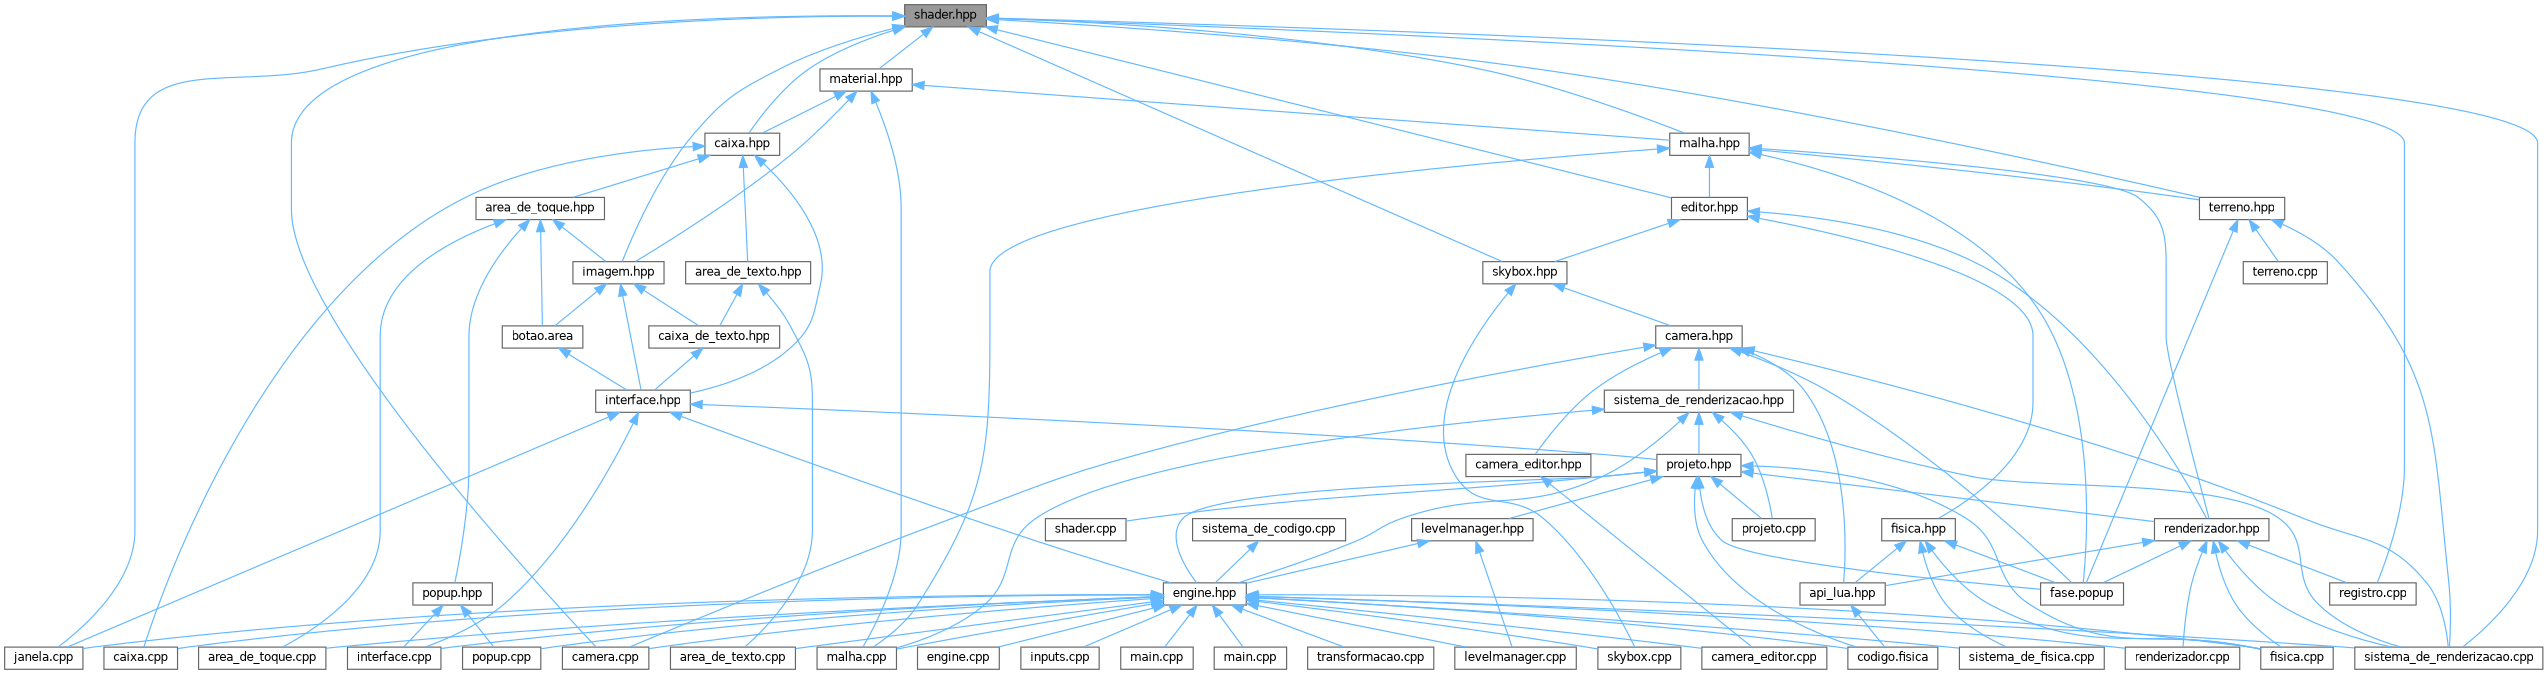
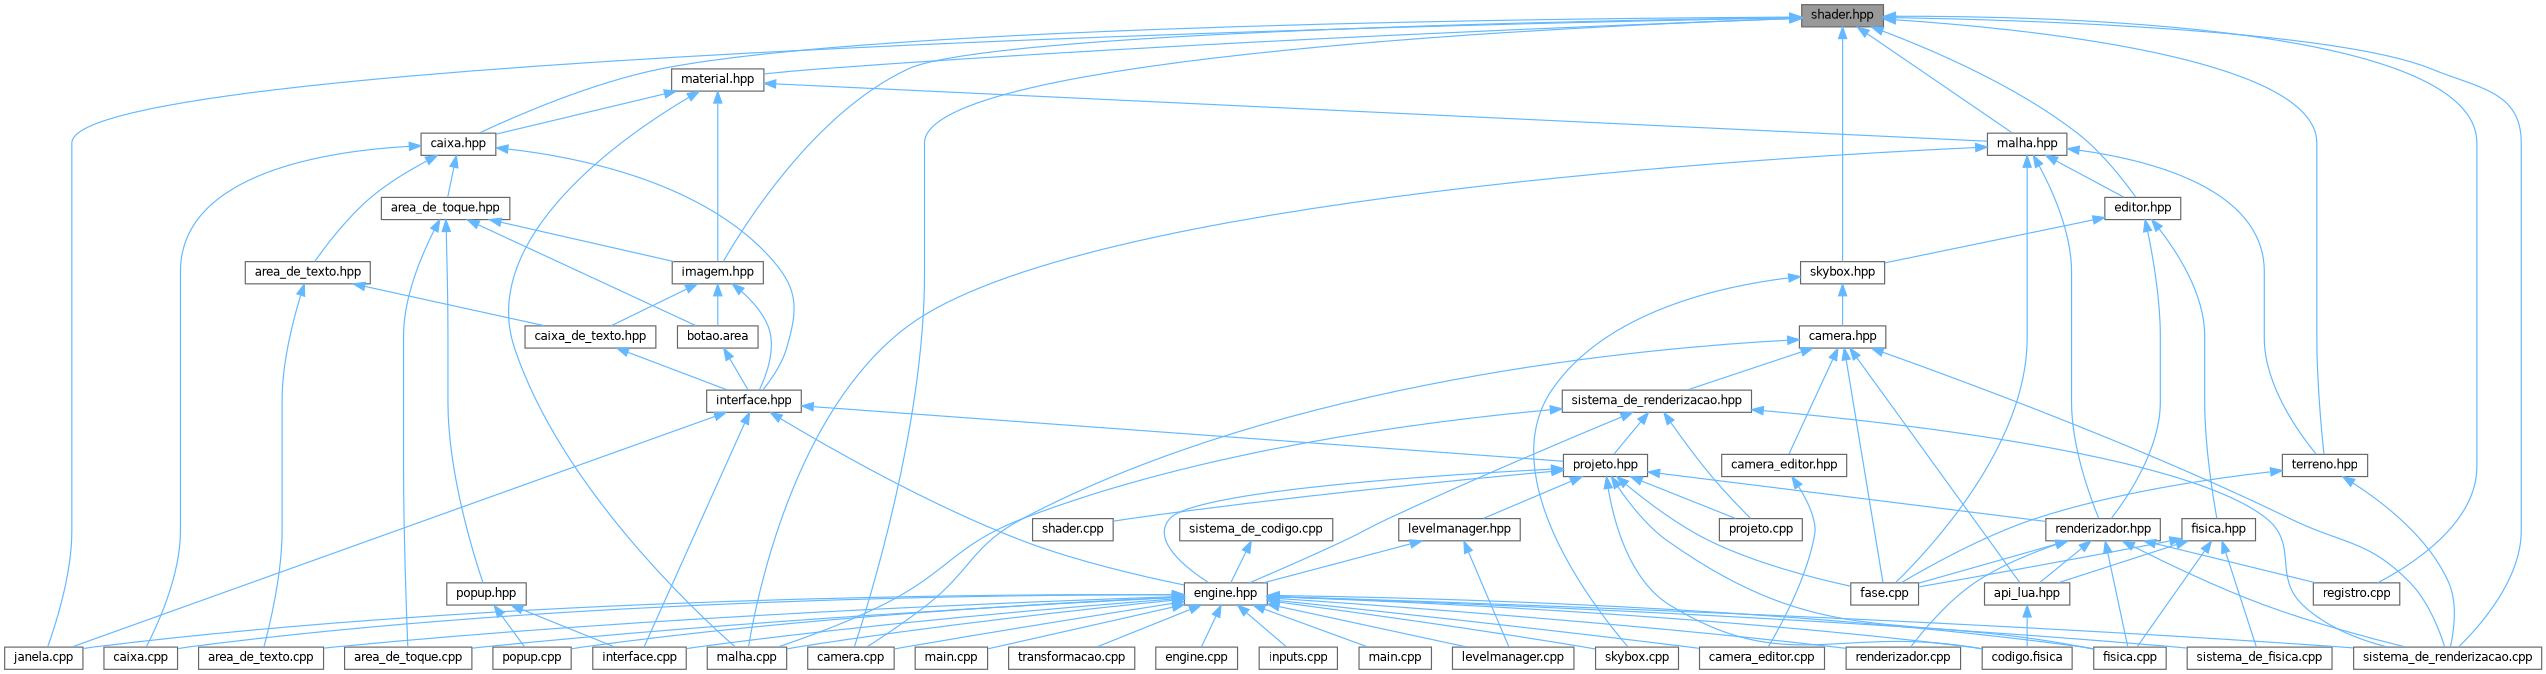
  digraph {
    node [color=grey40 fillcolor=white fontname=Helvetica fontsize=10 shape=box style=filled]
    edge [color=steelblue1 dir=back fontname=Helvetica fontsize=10 labelfontname=Helvetica labelfontsize=10 style=solid]
    n1 [color=gray40 fillcolor=grey60 fontcolor=black height=0.2 label="shader.hpp" width=0.4]
    n2 [height=0.2 label="caixa.hpp" width=0.4]
    n3 [height=0.2 label="camera.cpp" width=0.4]
    n4 [height=0.2 label="janela.cpp" width=0.4]
    n5 [height=0.2 label="sistema_de_renderizacao.cpp" width=0.4]
    n6 [height=0.2 label="registro.cpp" width=0.4]
    n7 [height=0.2 label="imagem.hpp" width=0.4]
    n8 [height=0.2 label="malha.hpp" width=0.4]
    n9 [height=0.2 label="editor.hpp" width=0.4]
    n10 [height=0.2 label="skybox.hpp" width=0.4]
    n11 [height=0.2 label="terreno.hpp" width=0.4]
    n12 [height=0.2 label="material.hpp" width=0.4]
    n13 [height=0.2 label="area_de_texto.hpp" width=0.4]
    n14 [height=0.2 label="interface.hpp" width=0.4]
    n15 [height=0.2 label="caixa.cpp" width=0.4]
    n16 [height=0.2 label="area_de_toque.hpp" width=0.4]
    n17 [height=0.2 label="caixa_de_texto.hpp" width=0.4]
    n18 [height=0.2 label="botao.area" width=0.4]
    n19 [height=0.2 label="malha.cpp" width=0.4]
-   n20 [height=0.2 label="fase.popup" width=0.4]
+   n20 [height=0.2 label="fase.cpp" width=0.4]
    n21 [height=0.2 label="renderizador.hpp" width=0.4]
    n22 [height=0.2 label="fisica.hpp" width=0.4]
    n23 [height=0.2 label="skybox.cpp" width=0.4]
    n24 [height=0.2 label="camera.hpp" width=0.4]
-   n25 [height=0.2 label="terreno.cpp" width=0.4]
    n26 [height=0.2 label="area_de_texto.cpp" width=0.4]
    n27 [height=0.2 label="engine.hpp" width=0.4]
    n28 [height=0.2 label="interface.cpp" width=0.4]
    n29 [height=0.2 label="projeto.hpp" width=0.4]
    n30 [height=0.2 label="area_de_toque.cpp" width=0.4]
    n31 [height=0.2 label="popup.hpp" width=0.4]
    n32 [height=0.2 label="camera_editor.cpp" width=0.4]
    n33 [height=0.2 label="codigo.fisica" width=0.4]
    n34 [height=0.2 label="engine.cpp" width=0.4]
    n35 [height=0.2 label="fisica.cpp" width=0.4]
    n36 [height=0.2 label="inputs.cpp" width=0.4]
    n37 [height=0.2 label="levelmanager.cpp" width=0.4]
    n38 [height=0.2 label="main.cpp" width=0.4]
    n39 [height=0.2 label="main.cpp" width=0.4]
    n40 [height=0.2 label="popup.cpp" width=0.4]
    n41 [height=0.2 label="renderizador.cpp" width=0.4]
    n42 [height=0.2 label="sistema_de_fisica.cpp" width=0.4]
    n43 [height=0.2 label="transformacao.cpp" width=0.4]
    n44 [height=0.2 label="levelmanager.hpp" width=0.4]
    n45 [height=0.2 label="projeto.cpp" width=0.4]
    n46 [height=0.2 label="shader.cpp" width=0.4]
    n47 [height=0.2 label="sistema_de_codigo.cpp" width=0.4]
    n48 [height=0.2 label="api_lua.hpp" width=0.4]
    n49 [height=0.2 label="camera_editor.hpp" width=0.4]
    n50 [height=0.2 label="sistema_de_renderizacao.hpp" width=0.4]
    n1 -> n2
    n1 -> n3
    n1 -> n4
    n1 -> n5
    n1 -> n6
    n1 -> n7
    n1 -> n8
    n1 -> n9
    n1 -> n10
    n1 -> n11
    n1 -> n12
    n2 -> n13
    n2 -> n14
    n2 -> n15
    n2 -> n16
    n7 -> n14
    n7 -> n17
    n7 -> n18
    n8 -> n9
    n8 -> n11
    n8 -> n19
    n8 -> n20
    n8 -> n21
    n9 -> n10
    n9 -> n21
    n9 -> n22
    n10 -> n23
    n10 -> n24
    n11 -> n5
    n11 -> n20
-   n11 -> n25
    n12 -> n2
    n12 -> n7
    n12 -> n8
    n12 -> n19
    n13 -> n17
    n13 -> n26
    n14 -> n4
    n14 -> n27
    n14 -> n28
    n14 -> n29
    n16 -> n7
    n16 -> n18
    n16 -> n30
    n16 -> n31
    n17 -> n14
    n18 -> n14
    n21 -> n5
    n21 -> n6
    n21 -> n20
    n21 -> n35
    n21 -> n41
    n21 -> n48
    n22 -> n20
    n22 -> n35
    n22 -> n42
    n22 -> n48
    n24 -> n3
    n24 -> n5
    n24 -> n20
    n24 -> n48
    n24 -> n49
    n24 -> n50
    n27 -> n3
    n27 -> n4
    n27 -> n5
    n27 -> n15
    n27 -> n19
    n27 -> n23
    n27 -> n26
    n27 -> n28
    n27 -> n30
    n27 -> n32
    n27 -> n33
    n27 -> n34
    n27 -> n35
    n27 -> n36
    n27 -> n37
    n27 -> n38
    n27 -> n39
    n27 -> n40
    n27 -> n41
    n27 -> n42
    n27 -> n43
    n29 -> n20
    n29 -> n21
    n29 -> n27
    n29 -> n33
    n29 -> n35
    n29 -> n44
    n29 -> n45
    n29 -> n46
    n31 -> n28
    n31 -> n40
    n44 -> n27
    n44 -> n37
    n47 -> n27
    n48 -> n33
    n49 -> n32
    n50 -> n5
    n50 -> n19
    n50 -> n27
    n50 -> n29
    n50 -> n45
  }
